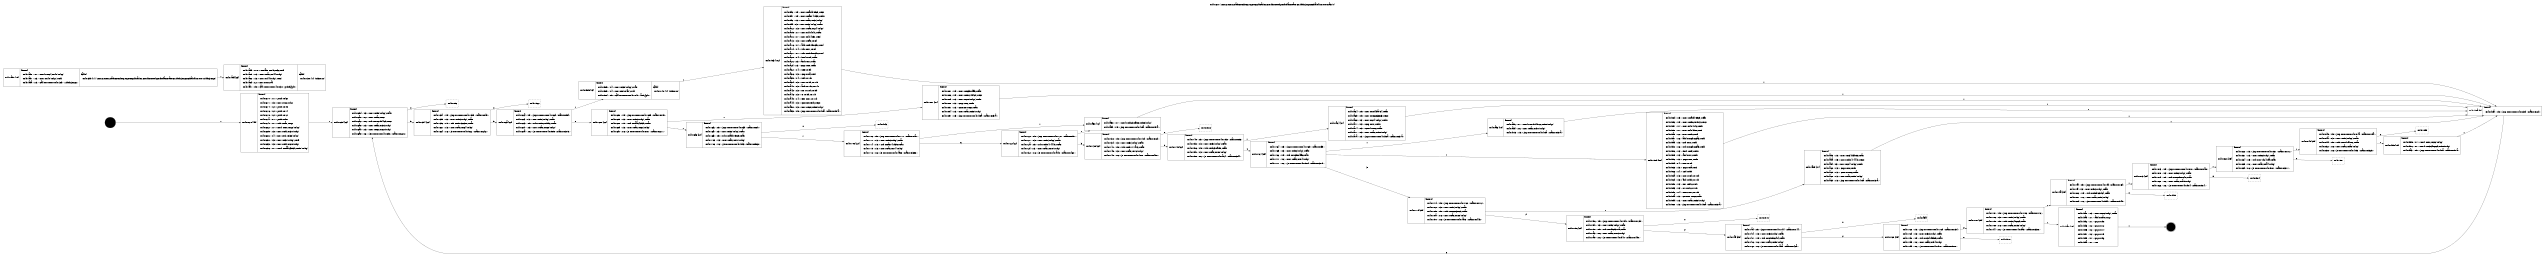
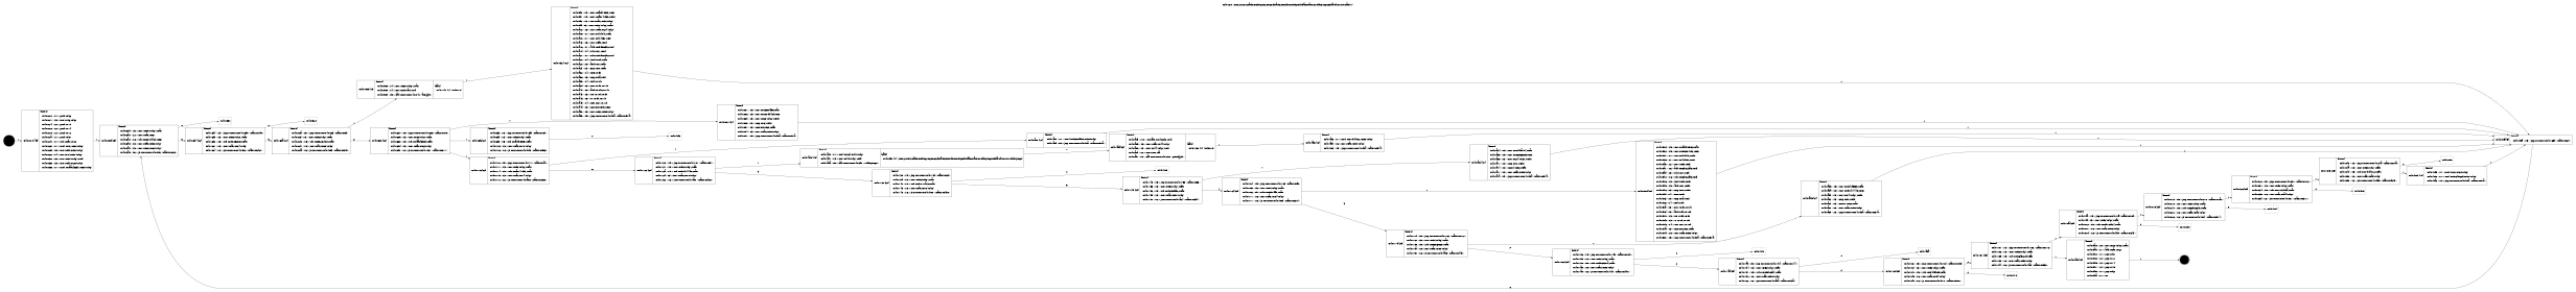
  digraph {
    label="0x401670 (/mnt/c/Users/mathe/Desktop/tcc/POCII/binaries/extr_linuxtoolsperfutilannotate.c_width_jumps_Final-ollvm.out::main(0))"
    labelloc=t
    rankdir=LR
    node [shape=record]
    Entry [fillcolor=black height=0.3 shape=circle style=filled width=0.3]
    n2 [label="{\n     0x401670 [45]\l\n     | [instrs]\l\n     &nbsp;&nbsp;0x401670 \<+1\>: push %rbp\l\n     &nbsp;&nbsp;0x401671 \<+3\>: mov %rsp,%rbp\l\n     &nbsp;&nbsp;0x401674 \<+2\>: push %r15\l\n     &nbsp;&nbsp;0x401676 \<+2\>: push %r14\l\n     &nbsp;&nbsp;0x401678 \<+2\>: push %r12\l\n     &nbsp;&nbsp;0x40167a \<+1\>: push %rbx\l\n     &nbsp;&nbsp;0x40167b \<+7\>: sub $0xa0,%rsp\l\n     &nbsp;&nbsp;0x401682 \<+7\>: movl $0x0,-0x2c(%rbp)\l\n     &nbsp;&nbsp;0x401689 \<+3\>: mov %edi,-0x30(%rbp)\l\n     &nbsp;&nbsp;0x40168c \<+4\>: mov %rsi,-0x38(%rbp)\l\n     &nbsp;&nbsp;0x401690 \<+3\>: mov -0x30(%rbp),%edi\l\n     &nbsp;&nbsp;0x401693 \<+3\>: mov %edi,-0x28(%rbp)\l\n     &nbsp;&nbsp;0x401696 \<+7\>: movl $0xaac4353b,-0x58(%rbp)\l\n  }"]
    n3 [label="{\n     0x40169d [23]\l\n     | [instrs]\l\n     &nbsp;&nbsp;0x40169d \<+3\>: mov -0x58(%rbp),%eax\l\n     &nbsp;&nbsp;0x4016a0 \<+2\>: mov %eax,%ecx\l\n     &nbsp;&nbsp;0x4016a2 \<+6\>: sub $0x8c7dd4cd,%ecx\l\n     &nbsp;&nbsp;0x4016a8 \<+3\>: mov %eax,-0x5c(%rbp)\l\n     &nbsp;&nbsp;0x4016ab \<+3\>: mov %ecx,-0x60(%rbp)\l\n     &nbsp;&nbsp;0x4016ae \<+6\>: je 000000000040189c \<main+0x22c\>\l\n  }"]
    n4 [label="{\n     0x40189c\l\n  }" style=dashed]
    n5 [label="{\n     0x4016b4 [22]\l\n     | [instrs]\l\n     &nbsp;&nbsp;0x4016b4 \<+5\>: jmp 00000000004016b9 \<main+0x49\>\l\n     &nbsp;&nbsp;0x4016b9 \<+3\>: mov -0x5c(%rbp),%eax\l\n     &nbsp;&nbsp;0x4016bc \<+5\>: sub $0x91c523e0,%eax\l\n     &nbsp;&nbsp;0x4016c1 \<+3\>: mov %eax,-0x64(%rbp)\l\n     &nbsp;&nbsp;0x4016c4 \<+6\>: je 0000000000401922 \<main+0x2b2\>\l\n  }"]
    n6 [label="{\n     0x401922\l\n  }" style=dashed]
    n7 [label="{\n     0x4016ca [22]\l\n     | [instrs]\l\n     &nbsp;&nbsp;0x4016ca \<+5\>: jmp 00000000004016cf \<main+0x5f\>\l\n     &nbsp;&nbsp;0x4016cf \<+3\>: mov -0x5c(%rbp),%eax\l\n     &nbsp;&nbsp;0x4016d2 \<+5\>: sub $0x98281bd2,%eax\l\n     &nbsp;&nbsp;0x4016d7 \<+3\>: mov %eax,-0x68(%rbp)\l\n     &nbsp;&nbsp;0x4016da \<+6\>: je 00000000004019e5 \<main+0x375\>\l\n  }"]
    n8 [label="{\n     0x4019e5 [13]\l\n     | [instrs]\l\n     &nbsp;&nbsp;0x4019e5 \<+4\>: mov -0x38(%rbp),%rax\l\n     &nbsp;&nbsp;0x4019e9 \<+4\>: mov 0x8(%rax),%rdi\l\n     &nbsp;&nbsp;0x4019ed \<+5\>: call 0000000000401040 \<atoi@plt\>\l\n     | [calls]\l\n     &nbsp;&nbsp;0x401040 \{1\} (unknown)\l\n  }"]
    n9 [label="{\n     0x4016e0 [22]\l\n     | [instrs]\l\n     &nbsp;&nbsp;0x4016e0 \<+5\>: jmp 00000000004016e5 \<main+0x75\>\l\n     &nbsp;&nbsp;0x4016e5 \<+3\>: mov -0x5c(%rbp),%eax\l\n     &nbsp;&nbsp;0x4016e8 \<+5\>: sub $0xaac4353b,%eax\l\n     &nbsp;&nbsp;0x4016ed \<+3\>: mov %eax,-0x6c(%rbp)\l\n     &nbsp;&nbsp;0x4016f0 \<+6\>: je 0000000000401881 \<main+0x211\>\l\n  }"]
    Exit [fillcolor=black height=0.3 peripheries=2 shape=circle style=filled width=0.3]
    n11 [label="{\n     0x4019f2 [102]\l\n     | [instrs]\l\n     &nbsp;&nbsp;0x4019f2 \<+5\>: mov $0xadd7e9c9,%ecx\l\n     &nbsp;&nbsp;0x4019f7 \<+5\>: mov $0xae741d39,%edx\l\n     &nbsp;&nbsp;0x4019fc \<+3\>: mov %eax,-0x3c(%rbp)\l\n     &nbsp;&nbsp;0x4019ff \<+3\>: mov -0x3c(%rbp),%eax\l\n     &nbsp;&nbsp;0x401a02 \<+3\>: mov %eax,-0x24(%rbp)\l\n     &nbsp;&nbsp;0x401a05 \<+7\>: mov 0x40404c,%eax\l\n     &nbsp;&nbsp;0x401a0c \<+7\>: mov 0x404050,%esi\l\n     &nbsp;&nbsp;0x401a13 \<+3\>: mov %eax,%r8d\l\n     &nbsp;&nbsp;0x401a16 \<+7\>: add $0x51fe8c5b,%r8d\l\n     &nbsp;&nbsp;0x401a1d \<+4\>: sub $0x1,%r8d\l\n     &nbsp;&nbsp;0x401a21 \<+7\>: sub $0x51fe8c5b,%r8d\l\n     &nbsp;&nbsp;0x401a28 \<+4\>: imul %r8d,%eax\l\n     &nbsp;&nbsp;0x401a2c \<+3\>: and $0x1,%eax\l\n     &nbsp;&nbsp;0x401a2f \<+3\>: cmp $0x0,%eax\l\n     &nbsp;&nbsp;0x401a32 \<+4\>: sete %r9b\l\n     &nbsp;&nbsp;0x401a36 \<+3\>: cmp $0xa,%esi\l\n     &nbsp;&nbsp;0x401a39 \<+4\>: setl %r10b\l\n     &nbsp;&nbsp;0x401a3d \<+3\>: mov %r9b,%r11b\l\n     &nbsp;&nbsp;0x401a40 \<+3\>: and %r10b,%r11b\l\n     &nbsp;&nbsp;0x401a43 \<+3\>: xor %r10b,%r9b\l\n     &nbsp;&nbsp;0x401a46 \<+3\>: or %r9b,%r11b\l\n     &nbsp;&nbsp;0x401a49 \<+4\>: test $0x1,%r11b\l\n     &nbsp;&nbsp;0x401a4d \<+3\>: cmovne %edx,%ecx\l\n     &nbsp;&nbsp;0x401a50 \<+3\>: mov %ecx,-0x58(%rbp)\l\n     &nbsp;&nbsp;0x401a53 \<+5\>: jmp 0000000000401bea \<main+0x57a\>\l\n  }"]
    n12 [label="{\n     0x401881 [27]\l\n     | [instrs]\l\n     &nbsp;&nbsp;0x401881 \<+5\>: mov $0xc3504ff5,%eax\l\n     &nbsp;&nbsp;0x401886 \<+5\>: mov $0x8c7dd4cd,%ecx\l\n     &nbsp;&nbsp;0x40188b \<+3\>: mov -0x28(%rbp),%edx\l\n     &nbsp;&nbsp;0x40188e \<+3\>: cmp $0x2,%edx\l\n     &nbsp;&nbsp;0x401891 \<+3\>: cmovne %ecx,%eax\l\n     &nbsp;&nbsp;0x401894 \<+3\>: mov %eax,-0x58(%rbp)\l\n     &nbsp;&nbsp;0x401897 \<+5\>: jmp 0000000000401bea \<main+0x57a\>\l\n  }"]
    n13 [label="{\n     0x4016f6 [22]\l\n     | [instrs]\l\n     &nbsp;&nbsp;0x4016f6 \<+5\>: jmp 00000000004016fb \<main+0x8b\>\l\n     &nbsp;&nbsp;0x4016fb \<+3\>: mov -0x5c(%rbp),%eax\l\n     &nbsp;&nbsp;0x4016fe \<+5\>: sub $0xadd7e9c9,%eax\l\n     &nbsp;&nbsp;0x401703 \<+3\>: mov %eax,-0x70(%rbp)\l\n     &nbsp;&nbsp;0x401706 \<+6\>: je 0000000000401bd3 \<main+0x563\>\l\n  }"]
    n14 [label="{\n     0x40185e\l\n  }" style=dashed]
    n15 [label="{\n     0x401bea [5]\l\n     | [instrs]\l\n     &nbsp;&nbsp;0x401bea \<+5\>: jmp 000000000040169d \<main+0x2d\>\l\n  }"]
    n16 [label="{\n     0x401bd3\l\n  }" style=dashed]
    n17 [label="{\n     0x40170c [22]\l\n     | [instrs]\l\n     &nbsp;&nbsp;0x40170c \<+5\>: jmp 0000000000401711 \<main+0xa1\>\l\n     &nbsp;&nbsp;0x401711 \<+3\>: mov -0x5c(%rbp),%eax\l\n     &nbsp;&nbsp;0x401714 \<+5\>: sub $0xae741d39,%eax\l\n     &nbsp;&nbsp;0x401719 \<+3\>: mov %eax,-0x74(%rbp)\l\n     &nbsp;&nbsp;0x40171c \<+6\>: je 0000000000401a58 \<main+0x3e8\>\l\n  }"]
    n18 [label="{\n     0x401b95 [19]\l\n     | [instrs]\l\n     &nbsp;&nbsp;0x401b95 \<+7\>: movl $0x0,-0x2c(%rbp)\l\n     &nbsp;&nbsp;0x401b9c \<+7\>: movl $0x3645c22f,-0x58(%rbp)\l\n     &nbsp;&nbsp;0x401ba3 \<+5\>: jmp 0000000000401bea \<main+0x57a\>\l\n  }"]
    n19 [label="{\n     0x401a58 [12]\l\n     | [instrs]\l\n     &nbsp;&nbsp;0x401a58 \<+7\>: movl $0xb230fb58,-0x58(%rbp)\l\n     &nbsp;&nbsp;0x401a5f \<+5\>: jmp 0000000000401bea \<main+0x57a\>\l\n  }"]
    n20 [label="{\n     0x401722 [22]\l\n     | [instrs]\l\n     &nbsp;&nbsp;0x401722 \<+5\>: jmp 0000000000401727 \<main+0xb7\>\l\n     &nbsp;&nbsp;0x401727 \<+3\>: mov -0x5c(%rbp),%eax\l\n     &nbsp;&nbsp;0x40172a \<+5\>: sub $0xb0474448,%eax\l\n     &nbsp;&nbsp;0x40172f \<+3\>: mov %eax,-0x78(%rbp)\l\n     &nbsp;&nbsp;0x401732 \<+6\>: je 0000000000401ad0 \<main+0x460\>\l\n  }"]
    n21 [label="{\n     0x401845 [25]\l\n     | [instrs]\l\n     &nbsp;&nbsp;0x401845 \<+5\>: jmp 000000000040184a \<main+0x1da\>\l\n     &nbsp;&nbsp;0x40184a \<+3\>: mov -0x5c(%rbp),%eax\l\n     &nbsp;&nbsp;0x40184d \<+5\>: sub $0x7d7f4002,%eax\l\n     &nbsp;&nbsp;0x401852 \<+6\>: mov %eax,-0xa8(%rbp)\l\n     &nbsp;&nbsp;0x401858 \<+6\>: je 0000000000401b95 \<main+0x525\>\l\n  }"]
    n22 [label="{\n     0x401ad0 [15]\l\n     | [instrs]\l\n     &nbsp;&nbsp;0x401ad0 \<+7\>: movl $0x64,-0x40(%rbp)\l\n     &nbsp;&nbsp;0x401ad7 \<+3\>: mov -0x40(%rbp),%edi\l\n     &nbsp;&nbsp;0x401ada \<+5\>: call 00000000004013f0 \<width_jumps\>\l\n     | [calls]\l\n     &nbsp;&nbsp;0x4013f0 \{1\} (/mnt/c/Users/mathe/Desktop/tcc/POCII/binaries/extr_linuxtoolsperfutilannotate.c_width_jumps_Final-ollvm.out::width_jumps)\l\n  }"]
    n23 [label="{\n     0x401738 [22]\l\n     | [instrs]\l\n     &nbsp;&nbsp;0x401738 \<+5\>: jmp 000000000040173d \<main+0xcd\>\l\n     &nbsp;&nbsp;0x40173d \<+3\>: mov -0x5c(%rbp),%eax\l\n     &nbsp;&nbsp;0x401740 \<+5\>: sub $0xb1777a73,%eax\l\n     &nbsp;&nbsp;0x401745 \<+3\>: mov %eax,-0x7c(%rbp)\l\n     &nbsp;&nbsp;0x401748 \<+6\>: je 0000000000401b08 \<main+0x498\>\l\n  }"]
    n24 [label="{\n     0x401981\l\n  }" style=dashed]
    n25 [label="{\n     0x401adf [23]\l\n     | [instrs]\l\n     &nbsp;&nbsp;0x401adf \<+10\>: movabs $0x4020f2,%rdi\l\n     &nbsp;&nbsp;0x401ae9 \<+3\>: mov %eax,-0x44(%rbp)\l\n     &nbsp;&nbsp;0x401aec \<+3\>: mov -0x44(%rbp),%esi\l\n     &nbsp;&nbsp;0x401aef \<+2\>: mov $0x0,%al\l\n     &nbsp;&nbsp;0x401af1 \<+5\>: call 0000000000401030 \<printf@plt\>\l\n     | [calls]\l\n     &nbsp;&nbsp;0x401030 \{1\} (unknown)\l\n  }"]
    n26 [label="{\n     0x401b08\l\n  }" style=dashed]
    n27 [label="{\n     0x40174e [22]\l\n     | [instrs]\l\n     &nbsp;&nbsp;0x40174e \<+5\>: jmp 0000000000401753 \<main+0xe3\>\l\n     &nbsp;&nbsp;0x401753 \<+3\>: mov -0x5c(%rbp),%eax\l\n     &nbsp;&nbsp;0x401756 \<+5\>: sub $0xb230fb58,%eax\l\n     &nbsp;&nbsp;0x40175b \<+3\>: mov %eax,-0x80(%rbp)\l\n     &nbsp;&nbsp;0x40175e \<+6\>: je 0000000000401a64 \<main+0x3f4\>\l\n  }"]
    n28 [label="{\n     0x40182c [25]\l\n     | [instrs]\l\n     &nbsp;&nbsp;0x40182c \<+5\>: jmp 0000000000401831 \<main+0x1c1\>\l\n     &nbsp;&nbsp;0x401831 \<+3\>: mov -0x5c(%rbp),%eax\l\n     &nbsp;&nbsp;0x401834 \<+5\>: sub $0x71d240da,%eax\l\n     &nbsp;&nbsp;0x401839 \<+6\>: mov %eax,-0xa4(%rbp)\l\n     &nbsp;&nbsp;0x40183f \<+6\>: je 0000000000401981 \<main+0x311\>\l\n  }"]
    n29 [label="{\n     0x401af6 [18]\l\n     | [instrs]\l\n     &nbsp;&nbsp;0x401af6 \<+7\>: movl $0x7d7f4002,-0x58(%rbp)\l\n     &nbsp;&nbsp;0x401afd \<+6\>: mov %eax,-0xb0(%rbp)\l\n     &nbsp;&nbsp;0x401b03 \<+5\>: jmp 0000000000401bea \<main+0x57a\>\l\n  }"]
    n30 [label="{\n     0x401a64 [27]\l\n     | [instrs]\l\n     &nbsp;&nbsp;0x401a64 \<+5\>: mov $0x7f4ea754,%eax\l\n     &nbsp;&nbsp;0x401a69 \<+5\>: mov $0xc6e63869,%ecx\l\n     &nbsp;&nbsp;0x401a6e \<+3\>: mov -0x24(%rbp),%edx\l\n     &nbsp;&nbsp;0x401a71 \<+3\>: cmp $0x1,%edx\l\n     &nbsp;&nbsp;0x401a74 \<+3\>: cmovl %ecx,%eax\l\n     &nbsp;&nbsp;0x401a77 \<+3\>: mov %eax,-0x58(%rbp)\l\n     &nbsp;&nbsp;0x401a7a \<+5\>: jmp 0000000000401bea \<main+0x57a\>\l\n  }"]
    n31 [label="{\n     0x401764 [25]\l\n     | [instrs]\l\n     &nbsp;&nbsp;0x401764 \<+5\>: jmp 0000000000401769 \<main+0xf9\>\l\n     &nbsp;&nbsp;0x401769 \<+3\>: mov -0x5c(%rbp),%eax\l\n     &nbsp;&nbsp;0x40176c \<+5\>: sub $0xc3504ff5,%eax\l\n     &nbsp;&nbsp;0x401771 \<+6\>: mov %eax,-0x84(%rbp)\l\n     &nbsp;&nbsp;0x401777 \<+6\>: je 000000000040198d \<main+0x31d\>\l\n  }"]
    n32 [label="{\n     0x401b84\l\n  }" style=dashed]
    n33 [label="{\n     0x40198d [88]\l\n     | [instrs]\l\n     &nbsp;&nbsp;0x40198d \<+5\>: mov $0xadd7e9c9,%eax\l\n     &nbsp;&nbsp;0x401992 \<+5\>: mov $0x98281bd2,%ecx\l\n     &nbsp;&nbsp;0x401997 \<+7\>: mov 0x40404c,%edx\l\n     &nbsp;&nbsp;0x40199e \<+7\>: mov 0x404050,%esi\l\n     &nbsp;&nbsp;0x4019a5 \<+2\>: mov %edx,%edi\l\n     &nbsp;&nbsp;0x4019a7 \<+6\>: add $0x6f1823a3,%edi\l\n     &nbsp;&nbsp;0x4019ad \<+3\>: sub $0x1,%edi\l\n     &nbsp;&nbsp;0x4019b0 \<+6\>: sub $0x6f1823a3,%edi\l\n     &nbsp;&nbsp;0x4019b6 \<+3\>: imul %edi,%edx\l\n     &nbsp;&nbsp;0x4019b9 \<+3\>: and $0x1,%edx\l\n     &nbsp;&nbsp;0x4019bc \<+3\>: cmp $0x0,%edx\l\n     &nbsp;&nbsp;0x4019bf \<+4\>: sete %r8b\l\n     &nbsp;&nbsp;0x4019c3 \<+3\>: cmp $0xa,%esi\l\n     &nbsp;&nbsp;0x4019c6 \<+4\>: setl %r9b\l\n     &nbsp;&nbsp;0x4019ca \<+3\>: mov %r8b,%r10b\l\n     &nbsp;&nbsp;0x4019cd \<+3\>: and %r9b,%r10b\l\n     &nbsp;&nbsp;0x4019d0 \<+3\>: xor %r9b,%r8b\l\n     &nbsp;&nbsp;0x4019d3 \<+3\>: or %r8b,%r10b\l\n     &nbsp;&nbsp;0x4019d6 \<+4\>: test $0x1,%r10b\l\n     &nbsp;&nbsp;0x4019da \<+3\>: cmovne %ecx,%eax\l\n     &nbsp;&nbsp;0x4019dd \<+3\>: mov %eax,-0x58(%rbp)\l\n     &nbsp;&nbsp;0x4019e0 \<+5\>: jmp 0000000000401bea \<main+0x57a\>\l\n  }"]
    n34 [label="{\n     0x40177d [25]\l\n     | [instrs]\l\n     &nbsp;&nbsp;0x40177d \<+5\>: jmp 0000000000401782 \<main+0x112\>\l\n     &nbsp;&nbsp;0x401782 \<+3\>: mov -0x5c(%rbp),%eax\l\n     &nbsp;&nbsp;0x401785 \<+5\>: sub $0xc6e63869,%eax\l\n     &nbsp;&nbsp;0x40178a \<+6\>: mov %eax,-0x88(%rbp)\l\n     &nbsp;&nbsp;0x401790 \<+6\>: je 0000000000401ab5 \<main+0x445\>\l\n  }"]
    n35 [label="{\n     0x401813 [25]\l\n     | [instrs]\l\n     &nbsp;&nbsp;0x401813 \<+5\>: jmp 0000000000401818 \<main+0x1a8\>\l\n     &nbsp;&nbsp;0x401818 \<+3\>: mov -0x5c(%rbp),%eax\l\n     &nbsp;&nbsp;0x40181b \<+5\>: sub $0x6eb8864e,%eax\l\n     &nbsp;&nbsp;0x401820 \<+6\>: mov %eax,-0xa0(%rbp)\l\n     &nbsp;&nbsp;0x401826 \<+6\>: je 0000000000401b84 \<main+0x514\>\l\n  }"]
    n36 [label="{\n     0x401ab5 [27]\l\n     | [instrs]\l\n     &nbsp;&nbsp;0x401ab5 \<+5\>: mov $0x341f5be5,%eax\l\n     &nbsp;&nbsp;0x401aba \<+5\>: mov $0xb0474448,%ecx\l\n     &nbsp;&nbsp;0x401abf \<+3\>: mov -0x24(%rbp),%edx\l\n     &nbsp;&nbsp;0x401ac2 \<+3\>: cmp $0x0,%edx\l\n     &nbsp;&nbsp;0x401ac5 \<+3\>: cmove %ecx,%eax\l\n     &nbsp;&nbsp;0x401ac8 \<+3\>: mov %eax,-0x58(%rbp)\l\n     &nbsp;&nbsp;0x401acb \<+5\>: jmp 0000000000401bea \<main+0x57a\>\l\n  }"]
    n37 [label="{\n     0x401796 [25]\l\n     | [instrs]\l\n     &nbsp;&nbsp;0x401796 \<+5\>: jmp 000000000040179b \<main+0x12b\>\l\n     &nbsp;&nbsp;0x40179b \<+3\>: mov -0x5c(%rbp),%eax\l\n     &nbsp;&nbsp;0x40179e \<+5\>: sub $0xd9c9301a,%eax\l\n     &nbsp;&nbsp;0x4017a3 \<+6\>: mov %eax,-0x8c(%rbp)\l\n     &nbsp;&nbsp;0x4017a9 \<+6\>: je 0000000000401b40 \<main+0x4d0\>\l\n  }"]
    n38 [label="{\n     0x401bbb\l\n  }" style=dashed]
    n39 [label="{\n     0x401b40\l\n  }" style=dashed]
    n40 [label="{\n     0x4017af [25]\l\n     | [instrs]\l\n     &nbsp;&nbsp;0x4017af \<+5\>: jmp 00000000004017b4 \<main+0x144\>\l\n     &nbsp;&nbsp;0x4017b4 \<+3\>: mov -0x5c(%rbp),%eax\l\n     &nbsp;&nbsp;0x4017b7 \<+5\>: sub $0x298b6db4,%eax\l\n     &nbsp;&nbsp;0x4017bc \<+6\>: mov %eax,-0x90(%rbp)\l\n     &nbsp;&nbsp;0x4017c2 \<+6\>: je 0000000000401a9a \<main+0x42a\>\l\n  }"]
    n41 [label="{\n     0x4017fa [25]\l\n     | [instrs]\l\n     &nbsp;&nbsp;0x4017fa \<+5\>: jmp 00000000004017ff \<main+0x18f\>\l\n     &nbsp;&nbsp;0x4017ff \<+3\>: mov -0x5c(%rbp),%eax\l\n     &nbsp;&nbsp;0x401802 \<+5\>: sub $0x5d769d64,%eax\l\n     &nbsp;&nbsp;0x401807 \<+6\>: mov %eax,-0x9c(%rbp)\l\n     &nbsp;&nbsp;0x40180d \<+6\>: je 0000000000401bbb \<main+0x54b\>\l\n  }"]
    n42 [label="{\n     0x401a9a\l\n  }" style=dashed]
    n43 [label="{\n     0x4017c8 [25]\l\n     | [instrs]\l\n     &nbsp;&nbsp;0x4017c8 \<+5\>: jmp 00000000004017cd \<main+0x15d\>\l\n     &nbsp;&nbsp;0x4017cd \<+3\>: mov -0x5c(%rbp),%eax\l\n     &nbsp;&nbsp;0x4017d0 \<+5\>: sub $0x341f5be5,%eax\l\n     &nbsp;&nbsp;0x4017d5 \<+6\>: mov %eax,-0x94(%rbp)\l\n     &nbsp;&nbsp;0x4017db \<+6\>: je 0000000000401b78 \<main+0x508\>\l\n  }"]
    n44 [label="{\n     0x401ba8 [19]\l\n     | [instrs]\l\n     &nbsp;&nbsp;0x401ba8 \<+3\>: mov -0x2c(%rbp),%eax\l\n     &nbsp;&nbsp;0x401bab \<+7\>: add $0xa0,%rsp\l\n     &nbsp;&nbsp;0x401bb2 \<+1\>: pop %rbx\l\n     &nbsp;&nbsp;0x401bb3 \<+2\>: pop %r12\l\n     &nbsp;&nbsp;0x401bb5 \<+2\>: pop %r14\l\n     &nbsp;&nbsp;0x401bb7 \<+2\>: pop %r15\l\n     &nbsp;&nbsp;0x401bb9 \<+1\>: pop %rbp\l\n     &nbsp;&nbsp;0x401bba \<+1\>: ret\l\n  }"]
    n45 [label="{\n     0x4017e1 [25]\l\n     | [instrs]\l\n     &nbsp;&nbsp;0x4017e1 \<+5\>: jmp 00000000004017e6 \<main+0x176\>\l\n     &nbsp;&nbsp;0x4017e6 \<+3\>: mov -0x5c(%rbp),%eax\l\n     &nbsp;&nbsp;0x4017e9 \<+5\>: sub $0x3645c22f,%eax\l\n     &nbsp;&nbsp;0x4017ee \<+6\>: mov %eax,-0x98(%rbp)\l\n     &nbsp;&nbsp;0x4017f4 \<+6\>: je 0000000000401ba8 \<main+0x538\>\l\n  }"]
    n46 [label="{\n     0x401b78\l\n  }" style=dashed]
    Entry -> n2 [label=" 1"]
    n2 -> n3 [label=" 1"]
    n3 -> n4 [label=" 0"]
    n3 -> n5 [label=" 9"]
    n5 -> n6 [label=" 0"]
    n5 -> n7 [label=" 9"]
    n7 -> n8 [label=" 1"]
    n7 -> n9 [label=" 8"]
    n8 -> n11 [label=" 1"]
    n9 -> n12 [label=" 1"]
    n9 -> n13 [label=" 7"]
    n11 -> n15 [label=" 1"]
    n12 -> n15 [label=" 1"]
    n13 -> n16 [label=" 0"]
-   n13 -> n17 [label=" 7"]
+   n9 -> n17 [label=" 7"]
    n15 -> n3 [label=" 8"]
    n17 -> n19 [label=" 1"]
    n17 -> n20 [label=" 6"]
    n18 -> n15 [label=" 1"]
    n19 -> n15 [label=" 1"]
-   n20 -> n19 [label=" 1"]
+   n20 -> n22 [label=" 1"]
    n20 -> n23 [label=" 5"]
    n21 -> n14 [label=" 0"]
    n21 -> n18 [label=" 1"]
    n22 -> n25 [label=" 1"]
    n23 -> n26 [label=" 0"]
    n23 -> n27 [label=" 5"]
-   n31 -> n29 [label=" 1"]
+   n25 -> n29 [label=" 1"]
    n27 -> n30 [label=" 1"]
    n27 -> n31 [label=" 4"]
    n28 -> n21 [label=" 1"]
    n28 -> n24 [label=" 0"]
    n29 -> n15 [label=" 1"]
    n30 -> n15 [label=" 1"]
    n31 -> n33 [label=" 1"]
    n31 -> n34 [label=" 3"]
    n33 -> n15 [label=" 1"]
    n34 -> n36 [label=" 1"]
    n34 -> n37 [label=" 2"]
    n35 -> n28 [label=" 1"]
    n35 -> n32 [label=" 8"]
    n36 -> n15 [label=" 1"]
    n37 -> n39 [label=" 0"]
    n37 -> n40 [label=" 2"]
    n40 -> n42 [label=" 0"]
    n40 -> n43 [label=" 2"]
    n41 -> n35 [label=" 1"]
    n41 -> n38 [label=" 0"]
    n43 -> n45 [label=" 2"]
    n43 -> n46 [label=" 0"]
    n44 -> Exit [label=" 1"]
    n45 -> n41 [label=" 1"]
    n45 -> n44 [label=" 1"]
  }
